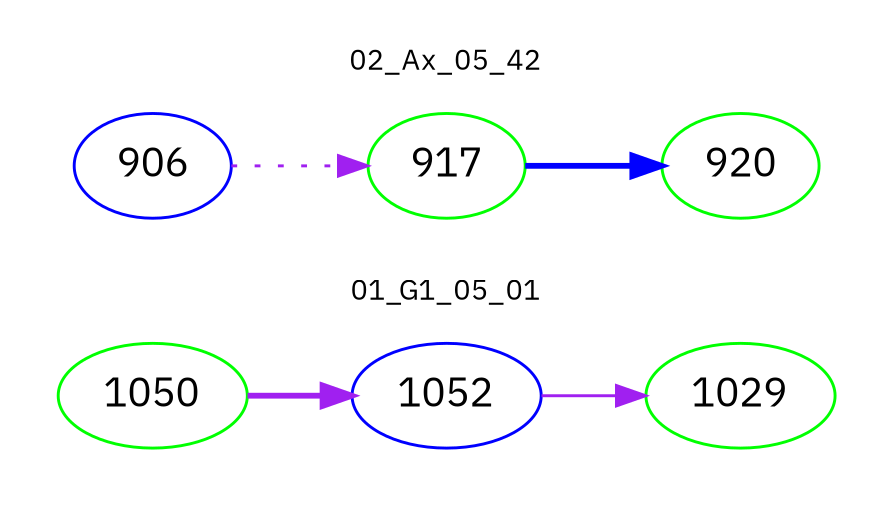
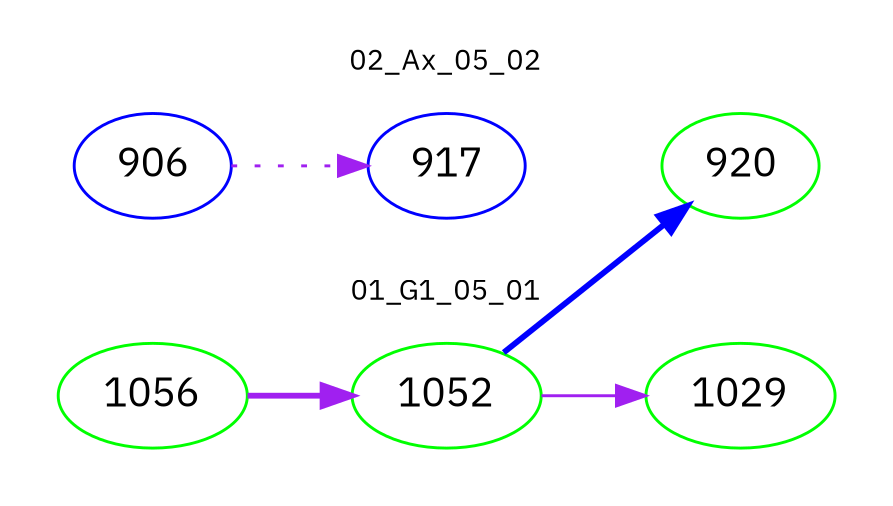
  digraph {
    fontname="IBM Plex Sans"
    rankdir=LR
    node [color=blue fontname="IBM Plex Sans"]
    edge [color=purple fontname="IBM Plex Sans" style=bold]
    n1 [label=906]
-   n2 [color=green label=917]
+   n2 [label=917]
    n3 [color=green label=920]
-   n4 [color=green label=1050]
-   n5 [label=1052]
+   n4 [color=green label=1056]
+   n5 [color=green label=1052]
    n6 [color=green label=1029]
    subgraph cluster_1 {
      color=white
      fontsize=10
-     label="02_Ax_05_42"
+     label="02_Ax_05_02"
      n1
      n2
      n3
    }
    subgraph cluster_2 {
      color=white
      fontsize=10
      label="01_G1_05_01"
      n4
      n5
      n6
    }
    n1 -> n2 [style=dotted]
-   n2 -> n3 [color=blue]
+   n5 -> n3 [color=blue]
    n4 -> n5
    n5 -> n6 [style=solid]
  }
